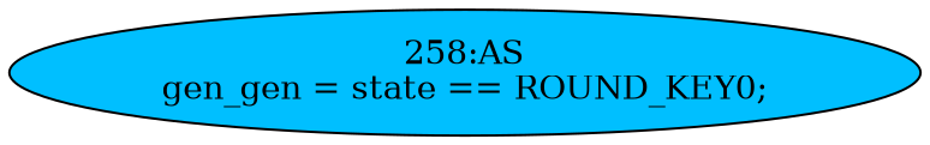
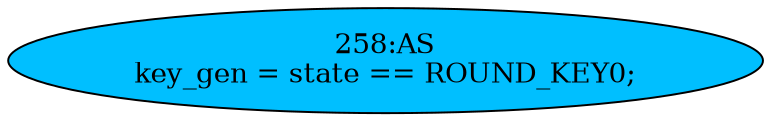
  strict digraph {
-   n1 [ast="<pyverilog.vparser.ast.Assign object at 0x7fd1e8de2d90>" def_var="['key_gen']" fillcolor=deepskyblue label="258:AS\ngen_gen = state == ROUND_KEY0;" statements="[]" style=filled typ=Assign use_var="['state', 'ROUND_KEY0']"]
+   n1 [ast="<pyverilog.vparser.ast.Assign object at 0x7fd1e8de2d90>" def_var="['key_gen']" fillcolor=deepskyblue label="258:AS\nkey_gen = state == ROUND_KEY0;" statements="[]" style=filled typ=Assign use_var="['state', 'ROUND_KEY0']"]
  }
